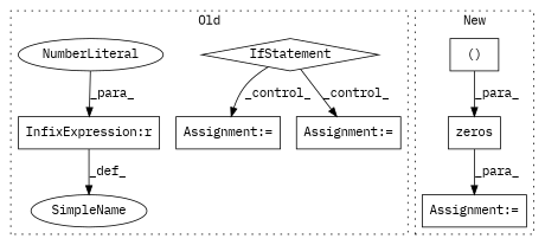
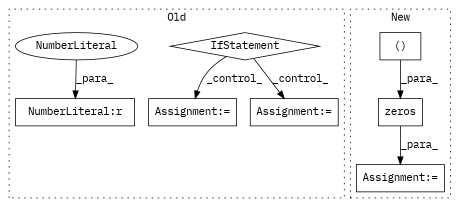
  digraph {
    fontname="IBM Plex Mono"
    node [a=7 fontname="IBM Plex Mono" l=1 shape=box]
    edge [fontname="IBM Plex Mono"]
    n1 [a=25 l="4,2" label=IfStatement s="18588,18615" shape=diamond]
-   n2 [a=42 label=SimpleName shape=ellipse l=""]
    n3 [label="Assignment:=" s=18789]
-   n4 [a=27 l=4 label="InfixExpression:r" s=18610]
+   n4 [a=27 l=4 label="NumberLiteral:r" s=18610]
    n5 [a=34 label=NumberLiteral s=18614 shape=ellipse]
    n6 [label="Assignment:=" s=18642]
    n7 [a=32 l="11,2" label=zeros s="9664,9731"]
    n8 [label="Assignment:=" s=9657]
    n9 [a=106 l=56 label="()" s=9675]
    subgraph cluster_1 {
      label=Old
      style=dotted
      n1
-     n2
      n3
      n4
      n5
      n6
    }
    subgraph cluster_2 {
      label=New
      style=dotted
      n7
      n8
      n9
    }
    n1 -> n3 [label=_control_]
    n1 -> n6 [label=_control_]
-   n4 -> n2 [label=_def_]
    n5 -> n4 [label=_para_]
    n7 -> n8 [label=_para_]
    n9 -> n7 [label=_para_]
  }
